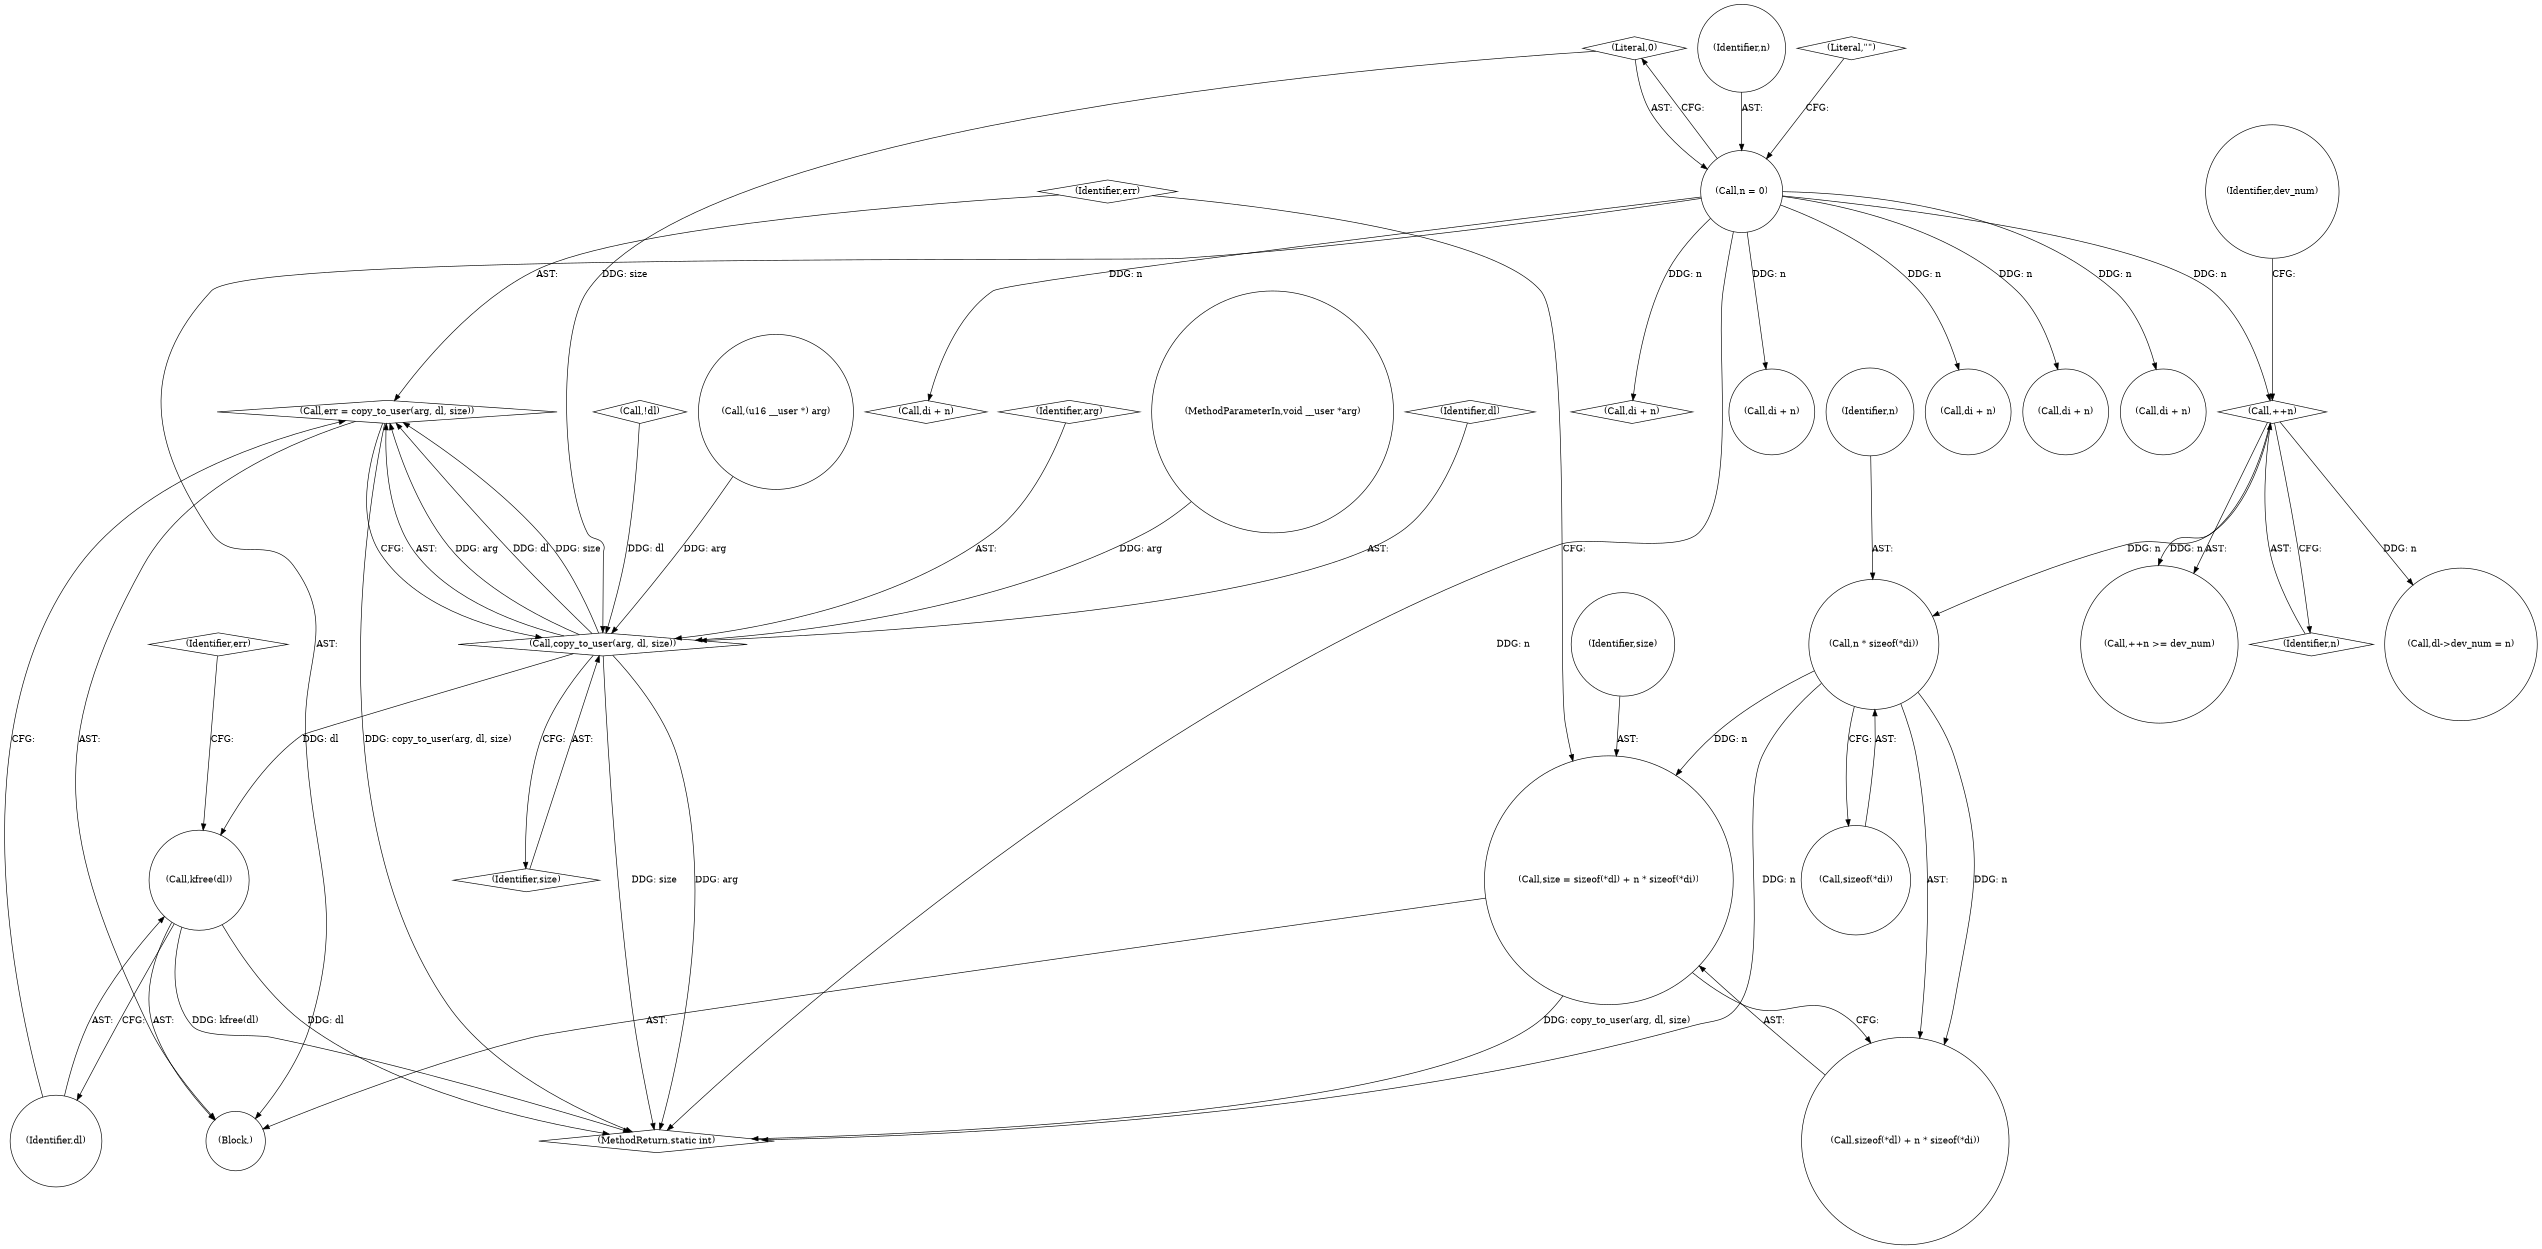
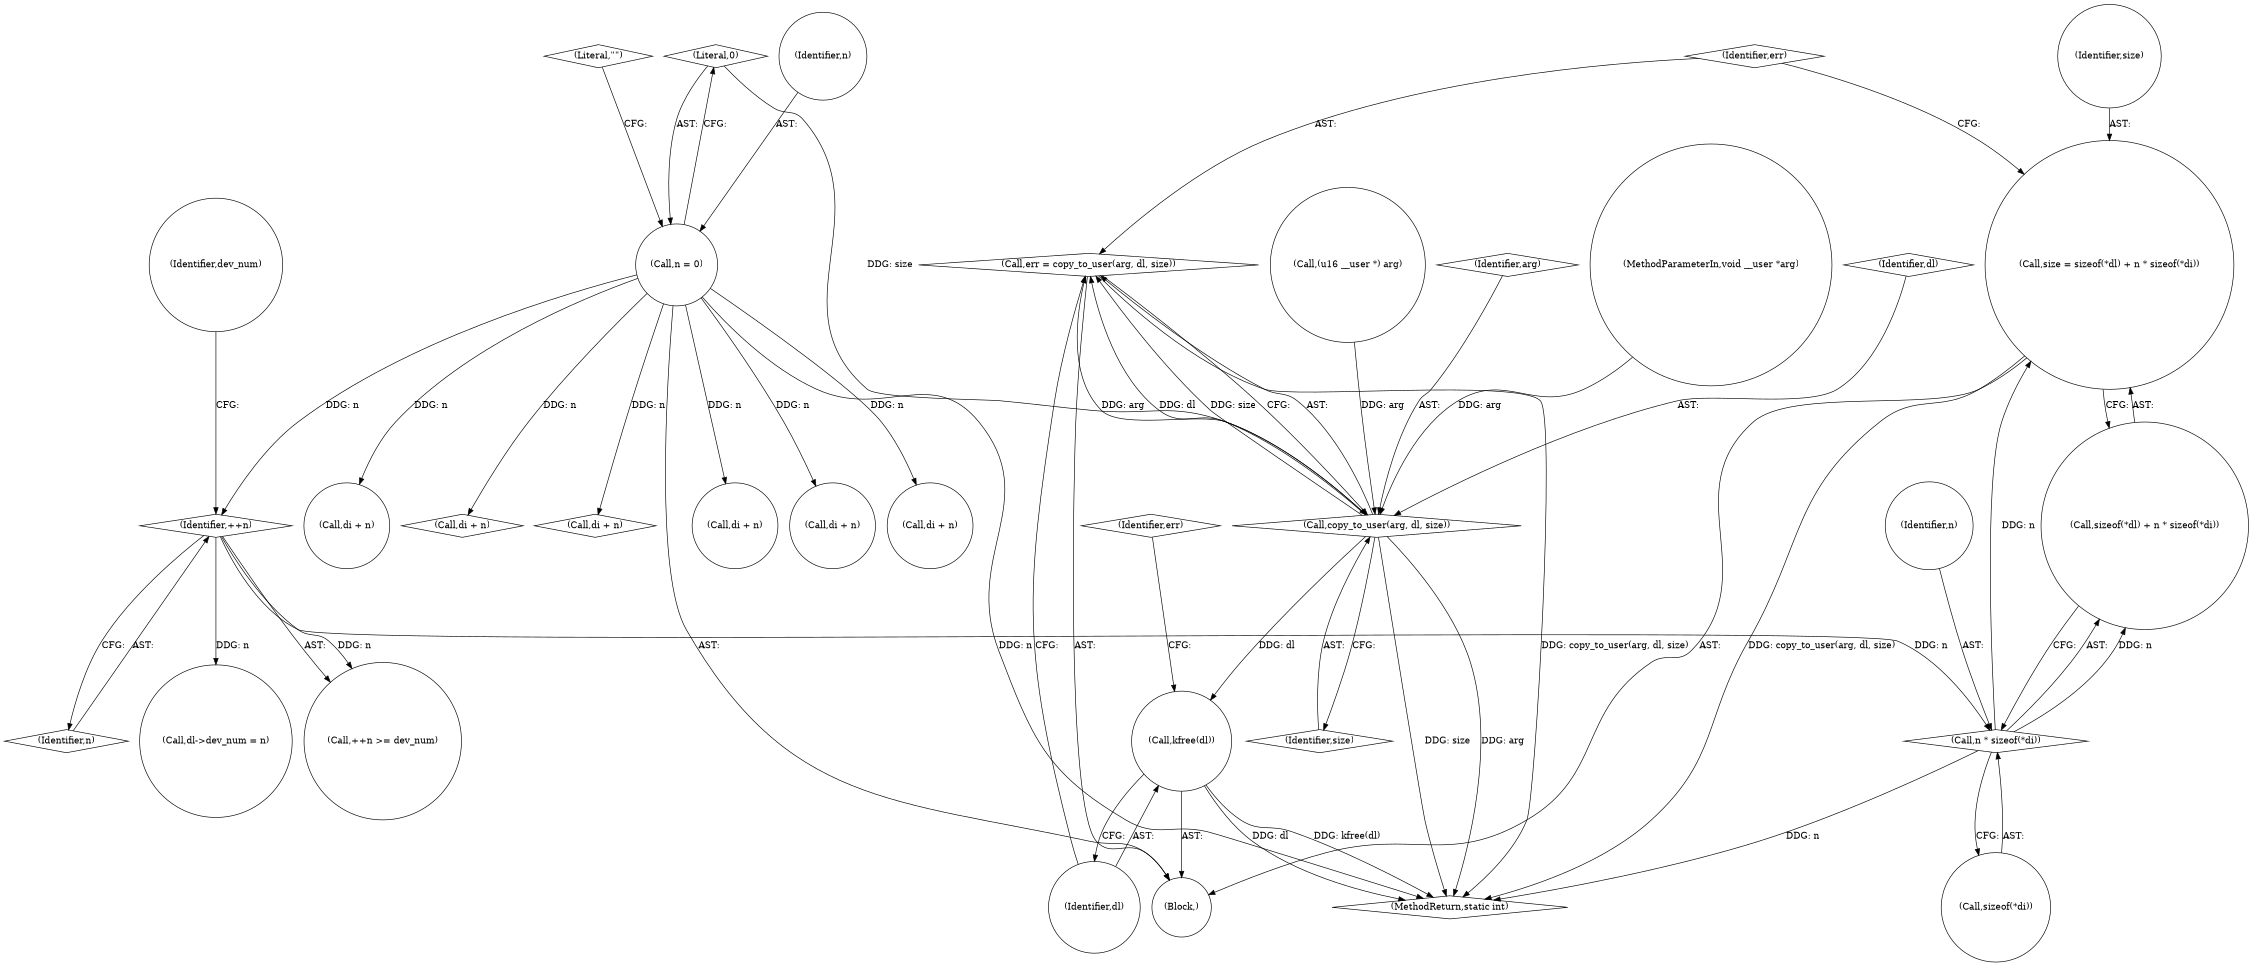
  digraph {
    node [shape=circle]
    n1 [label="(Call,size = sizeof(*dl) + n * sizeof(*di))"]
    n2 [label="(Block,)"]
    n3 [label="(Call,sizeof(*dl) + n * sizeof(*di))"]
    n4 [label="(MethodReturn,static int)" shape=diamond]
    n5 [label="(Call,copy_to_user(arg, dl, size))" shape=diamond]
    n6 [label="(Call,err = copy_to_user(arg, dl, size))" shape=diamond]
    n7 [label="(Call,kfree(dl))"]
    n8 [label="(Identifier,size)" shape=diamond]
-   n9 [label="(Call,n * sizeof(*di))"]
+   n9 [label="(Call,n * sizeof(*di))" shape=diamond]
    n10 [label="(Call,sizeof(*di))"]
-   n11 [label="(Call,++n)" shape=diamond]
+   n11 [label="(Identifier,++n)" shape=diamond]
    n12 [label="(Identifier,n)" shape=diamond]
    n13 [label="(Call,dl->dev_num = n)"]
    n14 [label="(Call,++n >= dev_num)"]
    n15 [label="(Call,n = 0)"]
    n16 [label="(Call,di + n)"]
    n17 [label="(Call,di + n)" shape=diamond]
    n18 [label="(Call,di + n)" shape=diamond]
    n19 [label="(Call,di + n)"]
    n20 [label="(Literal,0)" shape=diamond]
    n21 [label="(Call,di + n)"]
    n22 [label="(Call,di + n)"]
    n23 [label="(Identifier,dl)"]
    n24 [label="(Identifier,n)"]
    n25 [label="(Literal,\"\")" shape=diamond]
    n26 [label="(Call,(u16 __user *) arg)"]
    n27 [label="(Identifier,arg)" shape=diamond]
    n28 [label="(Identifier,err)" shape=diamond]
    n29 [label="(Identifier,err)" shape=diamond]
    n30 [label="(Identifier,n)"]
    n31 [label="(MethodParameterIn,void __user *arg)"]
    n32 [label="(Identifier,dev_num)"]
    n33 [label="(Identifier,size)"]
    n34 [label="(Identifier,dl)" shape=diamond]
-   n35 [label="(Call,!dl)" shape=diamond]
    n1 -> n2 [label="AST: "]
    n1 -> n3 [label="CFG: "]
    n1 -> n4 [label="DDG: copy_to_user(arg, dl, size)"]
    n3 -> n1 [label="AST: "]
+   n3 -> n9 [label="CFG: "]
    n5 -> n4 [label="DDG: size"]
    n5 -> n4 [label="DDG: arg"]
    n5 -> n6 [label="AST: "]
    n5 -> n6 [label="DDG: arg"]
    n5 -> n6 [label="DDG: dl"]
    n5 -> n6 [label="DDG: size"]
    n5 -> n7 [label="DDG: dl"]
    n5 -> n8 [label="CFG: "]
    n6 -> n2 [label="AST: "]
    n6 -> n4 [label="DDG: copy_to_user(arg, dl, size)"]
    n6 -> n5 [label="CFG: "]
    n7 -> n2 [label="AST: "]
    n7 -> n4 [label="DDG: kfree(dl)"]
    n7 -> n4 [label="DDG: dl"]
    n7 -> n23 [label="CFG: "]
    n8 -> n5 [label="AST: "]
    n9 -> n1 [label="DDG: n"]
    n9 -> n3 [label="AST: "]
    n9 -> n3 [label="DDG: n"]
    n9 -> n4 [label="DDG: n"]
    n9 -> n10 [label="CFG: "]
    n10 -> n9 [label="AST: "]
    n11 -> n9 [label="DDG: n"]
    n11 -> n12 [label="CFG: "]
    n11 -> n13 [label="DDG: n"]
    n11 -> n14 [label="AST: "]
    n11 -> n14 [label="DDG: n"]
    n12 -> n11 [label="AST: "]
    n15 -> n2 [label="AST: "]
    n15 -> n4 [label="DDG: n"]
    n15 -> n11 [label="DDG: n"]
    n15 -> n16 [label="DDG: n"]
    n15 -> n17 [label="DDG: n"]
    n15 -> n18 [label="DDG: n"]
    n15 -> n19 [label="DDG: n"]
    n15 -> n20 [label="CFG: "]
    n15 -> n21 [label="DDG: n"]
    n15 -> n22 [label="DDG: n"]
    n20 -> n5 [label="DDG: size"]
    n20 -> n15 [label="AST: "]
    n23 -> n6 [label="CFG: "]
    n23 -> n7 [label="AST: "]
    n24 -> n15 [label="AST: "]
    n25 -> n15 [label="CFG: "]
    n26 -> n5 [label="DDG: arg"]
    n27 -> n5 [label="AST: "]
    n28 -> n1 [label="CFG: "]
    n28 -> n6 [label="AST: "]
    n29 -> n7 [label="CFG: "]
    n30 -> n9 [label="AST: "]
    n31 -> n5 [label="DDG: arg"]
    n32 -> n11 [label="CFG: "]
    n33 -> n1 [label="AST: "]
    n34 -> n5 [label="AST: "]
-   n35 -> n5 [label="DDG: dl"]
  }
